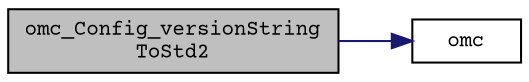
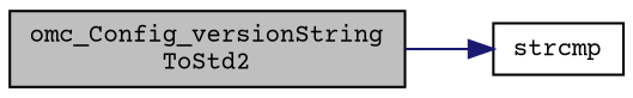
  digraph {
    rankdir=LR
    fontname="Courier Prime"
    node [color=black fontname="Courier Prime" fontsize=10 shape=record style=filled]
    n1 [fillcolor=grey75 fontcolor=black height=0.2 label="omc_Config_versionString\lToStd2" width=0.4]
-   n2 [fillcolor=white height=0.2 label=omc width=0.4]
+   n2 [fillcolor=white height=0.2 label=strcmp width=0.4]
    n1 -> n2 [color=midnightblue fontname="Courier Prime" fontsize=10 labelfontname=Helvetica labelfontsize=10 style=solid]
  }
